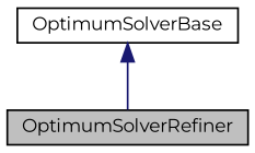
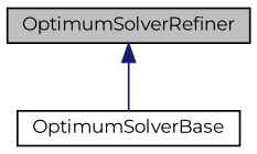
  digraph {
    fontname=Montserrat
    node [color=black fontname=Montserrat fontsize=10 shape=record style=filled]
    n1 [fillcolor=grey75 fontcolor=black height=0.2 label=OptimumSolverRefiner width=0.4]
    n2 [fillcolor=white height=0.2 label=OptimumSolverBase width=0.4]
-   n2 -> n1 [color=midnightblue dir=back fontname=Montserrat fontsize=10 labelfontname=Helvetica labelfontsize=10 style=solid]
+   n1 -> n2 [color=midnightblue dir=back fontname=Montserrat fontsize=10 labelfontname=Helvetica labelfontsize=10 style=solid]
  }
